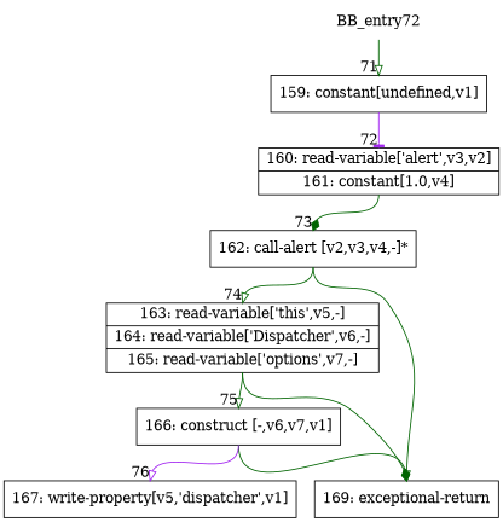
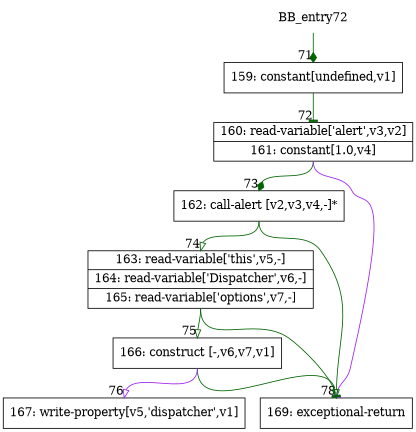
  digraph {
    rankdir=TD
    node [shape=record]
    edge [arrowhead=onormal color=darkgreen headport=n tailport=s]
    n1 [label=BB_entry72 shape=none]
    n2 [label="{159: constant[undefined,v1]}"]
    n3 [label="{160: read-variable['alert',v3,v2]|161: constant[1.0,v4]}"]
    n4 [label="{162: call-alert [v2,v3,v4,-]*}"]
    n5 [label="{169: exceptional-return}"]
    n6 [label="{163: read-variable['this',v5,-]|164: read-variable['Dispatcher',v6,-]|165: read-variable['options',v7,-]}"]
    n7 [label="{166: construct [-,v6,v7,v1]}"]
    n8 [label="{167: write-property[v5,'dispatcher',v1]}"]
-   n1 -> n2 [headlabel="    71"]
-   n2 -> n3 [arrowhead=tee color=purple headlabel="      72"]
+   n1 -> n2 [arrowhead=diamond headlabel="    71"]
+   n2 -> n3 [arrowhead=tee headlabel="      72"]
    n3 -> n4 [arrowhead=diamond headlabel="      73"]
+   n3 -> n5 [arrowhead=tee color=purple headlabel="      78"]
    n4 -> n5
    n4 -> n6 [headlabel="      74"]
-   n6 -> n5 [arrowhead=diamond]
+   n6 -> n5 [arrowhead=tee]
    n6 -> n7 [headlabel="      75"]
-   n7 -> n5 [arrowhead=diamond]
+   n7 -> n5
    n7 -> n8 [color=purple headlabel="      76"]
  }
